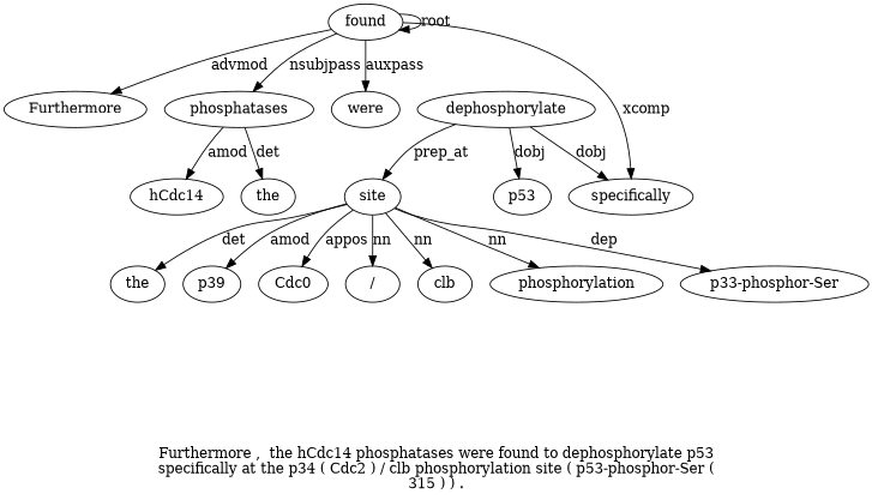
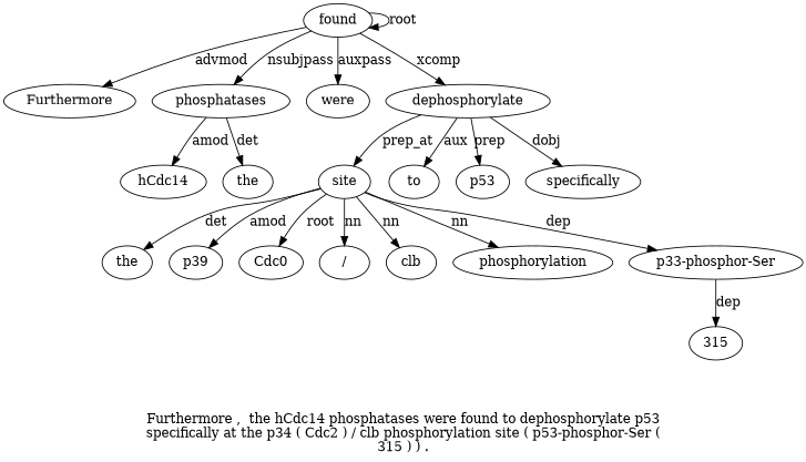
  digraph {
    label="Furthermore ,  the hCdc14 phosphatases were found to dephosphorylate p53\nspecifically at the p34 ( Cdc2 ) / clb phosphorylation site ( p53-phosphor-Ser (\n315 ) ) ."
    node [fillcolor=white style=filled]
    n1 [label=found]
    n2 [label=Furthermore]
    n3 [label=phosphatases]
    n4 [label=were]
    n5 [label=dephosphorylate]
    n6 [label=the]
    n7 [label=hCdc14]
+   n8 [label=to]
    n9 [label=p53]
    n10 [label=specifically]
    n11 [label=site]
    n12 [label=the]
    n13 [label=p39]
    n14 [label=Cdc0]
    n15 [label="/"]
    n16 [label=clb]
    n17 [label=phosphorylation]
    n18 [label="p33-phosphor-Ser"]
+   n19 [label=315]
    n1 -> n1 [label=root]
    n1 -> n2 [label=advmod]
    n1 -> n3 [label=nsubjpass]
    n1 -> n4 [label=auxpass]
-   n1 -> n10 [label=xcomp]
+   n1 -> n5 [label=xcomp]
    n3 -> n6 [label=det]
    n3 -> n7 [label=amod]
-   n5 -> n9 [label=dobj]
+   n5 -> n8 [label=aux]
+   n5 -> n9 [label=prep]
    n5 -> n10 [label=dobj]
    n5 -> n11 [label=prep_at]
    n11 -> n12 [label=det]
    n11 -> n13 [label=amod]
-   n11 -> n14 [label=appos]
+   n11 -> n14 [label=root]
    n11 -> n15 [label=nn]
    n11 -> n16 [label=nn]
    n11 -> n17 [label=nn]
    n11 -> n18 [label=dep]
+   n18 -> n19 [label=dep]
  }
